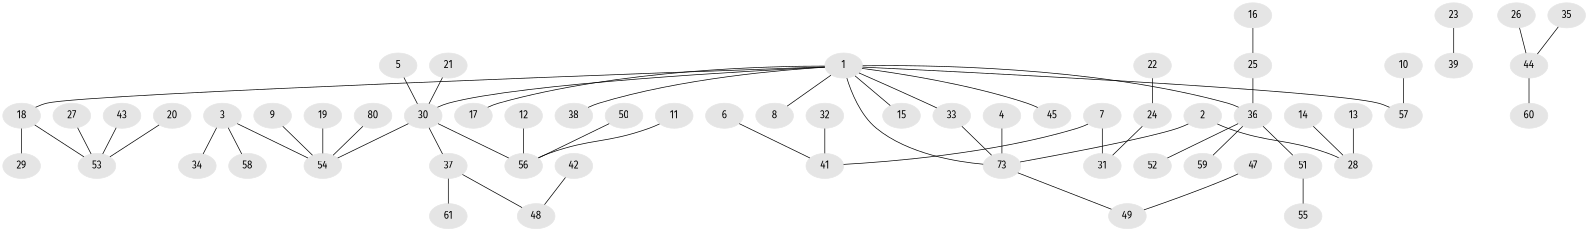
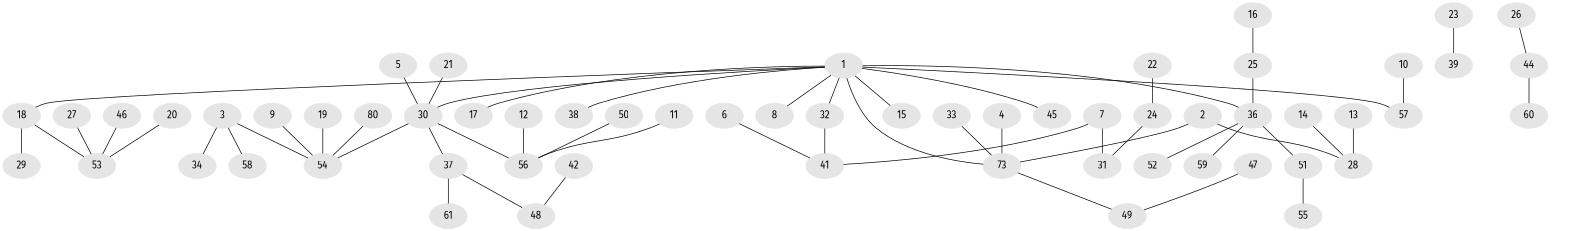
  graph {
    fontname="Fira Sans"
    node [color=gray90 fontname="Fira Sans" style=filled]
    edge [fontname="Fira Sans" weight=1.0]
    1
    8
    15
    17
    18
    30
    32
    36
    38
    n10 [label=73]
    45
    57
    29
    53
    54
    56
    37
    41
    51
    52
    59
    49
    2
    28
    3
    34
    58
    4
    5
    6
    7
    31
    9
    10
    11
    12
    13
    14
    16
    25
    19
    20
    21
    22
    24
    23
    39
    26
    44
    60
    27
    48
    61
    33
-   35
    55
    n57 [label=80]
    42
-   46 [label=43]
+   46
    47
    50
    1 -- 8
    1 -- 15
    1 -- 17
    1 -- 18
    1 -- 30
-   1 -- 33
+   1 -- 32
    1 -- 36
    1 -- 38
    1 -- n10
    1 -- 45
    1 -- 57
    18 -- 29
    18 -- 53
    30 -- 54
    30 -- 56
    30 -- 37
    32 -- 41
    36 -- 51
    36 -- 52
    36 -- 59
    n10 -- 49
    37 -- 48
    37 -- 61
    51 -- 55
    2 -- n10
    2 -- 28
    3 -- 54
    3 -- 34
    3 -- 58
    4 -- n10
    5 -- 30
    6 -- 41
    7 -- 41
    7 -- 31
    9 -- 54
    10 -- 57
    11 -- 56
    12 -- 56
    13 -- 28
    14 -- 28
    16 -- 25
    25 -- 36
    19 -- 54
    20 -- 53
    21 -- 30
    22 -- 24
    24 -- 31
    23 -- 39
    26 -- 44
    44 -- 60
    27 -- 53
    33 -- n10
-   35 -- 44
    n57 -- 54
    42 -- 48
    46 -- 53
    47 -- 49
    50 -- 56
  }
